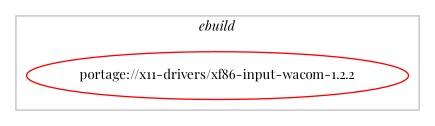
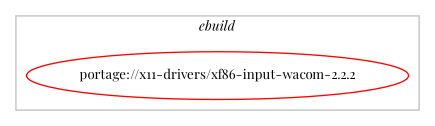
  digraph {
    compound=true
    concentrate=true
    fontname="Playfair Display"
    fontsize=10
    newrank=true
    rankdir=LR
    ranksep=1.5
-   n1 [color=red fontname="Playfair Display" fontsize=10 label="portage://x11-drivers/xf86-input-wacom-1.2.2" width=4]
+   n1 [color=red fontname="Playfair Display" fontsize=10 label="portage://x11-drivers/xf86-input-wacom-2.2.2" width=4]
    subgraph cluster_1 {
      color=gray
      label=<<i>ebuild</i>>
      n1
    }
    subgraph cluster_2 {
      color=gray
      label=<<i>dependencies</i>>
      subgraph cluster_3 {
        color=gray
        fillcolor="#eeeeee"
        label=<<i>compile</i>>
        style=filled
      }
      subgraph cluster_4 {
        color=gray
        fillcolor="#eeeeee"
        label=<<i>compile and run</i>>
        style=filled
      }
      subgraph cluster_5 {
        color=gray
        fillcolor="#eeeeee"
        label=<<i>run</i>>
        style=filled
      }
    }
    subgraph cluster_6 {
      color=gray
      label=<<i>candidates</i>>
      rank=same
    }
  }
